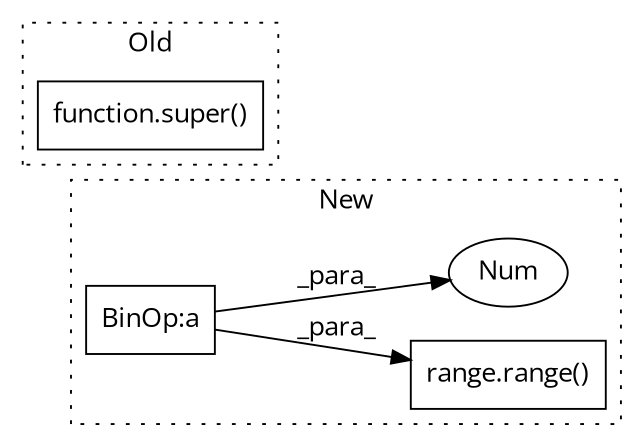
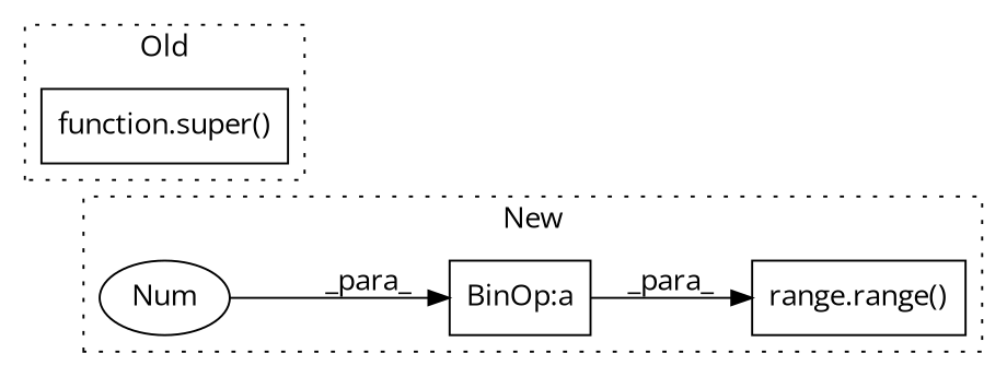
  digraph {
    fontname="Open Sans"
    rankdir=LR
    node [a=75 fontname="Open Sans" l="6,1" shape=box]
    edge [fontname="Open Sans"]
    n1 [label="range.range()" s="2961,2988"]
    n2 [a=82 l=3 label="BinOp:a" s=2984]
    n3 [a=76 l=1 label=Num s=2987 shape=ellipse]
    n4 [label="function.super()" s="3152,3171"]
    subgraph cluster_1 {
      label=New
      style=dotted
      n1
      n2
      n3
    }
    subgraph cluster_2 {
      label=Old
      style=dotted
      n4
    }
    n2 -> n1 [label=_para_]
-   n2 -> n3 [label=_para_]
+   n3 -> n2 [label=_para_]
  }
